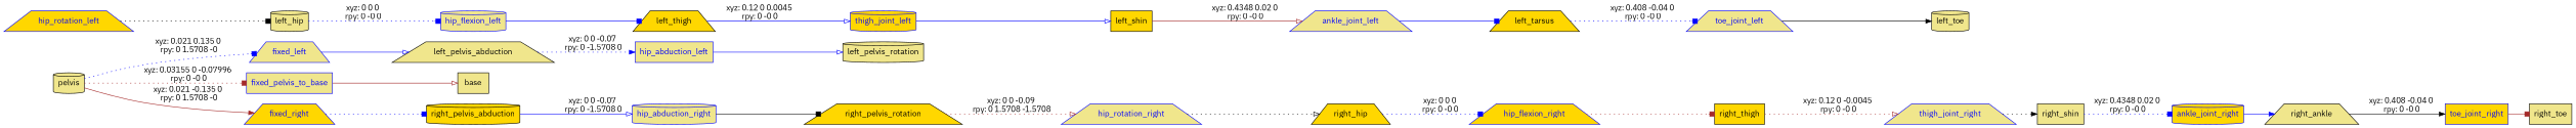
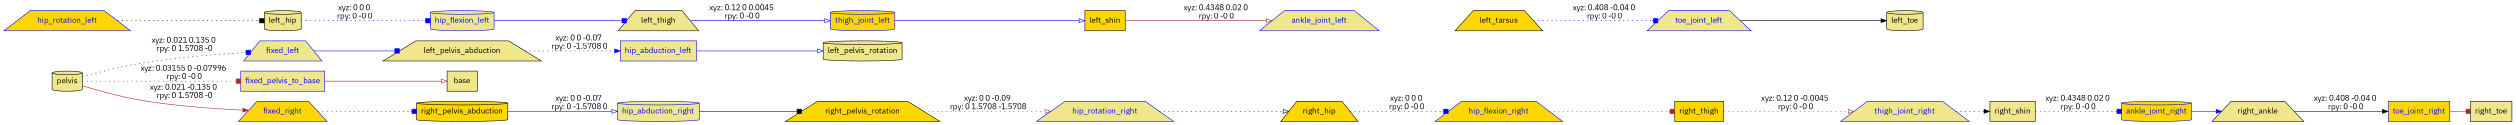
  digraph {
    fontname="IBM Plex Sans"
    rankdir=LR
    node [fillcolor=khaki fontname="IBM Plex Sans" shape=trapezium style=filled]
    edge [arrowhead=box color=blue fontname="IBM Plex Sans" style=solid]
    n1 [label=pelvis shape=cylinder]
    fixed_left [color=blue fontcolor=blue]
    fixed_pelvis_to_base [color=blue fontcolor=blue shape=box]
    fixed_right [color=blue fillcolor=gold fontcolor=blue]
    n5 [label=left_pelvis_abduction]
    n6 [label=base shape=box]
    n7 [fillcolor=gold label=right_pelvis_abduction shape=cylinder]
    hip_abduction_left [color=blue fontcolor=blue shape=box]
    n9 [label=left_pelvis_rotation shape=cylinder]
    hip_rotation_left [color=blue fillcolor=gold fontcolor=blue]
    n11 [label=left_hip shape=cylinder]
    hip_flexion_left [color=blue fontcolor=blue shape=cylinder]
-   n13 [fillcolor=gold label=left_thigh]
+   n13 [label=left_thigh]
    thigh_joint_left [color=blue fillcolor=gold fontcolor=blue shape=cylinder]
    n15 [fillcolor=gold label=left_shin shape=box]
    ankle_joint_left [color=blue fontcolor=blue]
    n17 [fillcolor=gold label=left_tarsus]
    toe_joint_left [color=blue fontcolor=blue]
    n19 [label=left_toe shape=cylinder]
    hip_abduction_right [color=blue fontcolor=blue shape=cylinder]
    n21 [fillcolor=gold label=right_pelvis_rotation]
    hip_rotation_right [color=blue fontcolor=blue]
    n23 [fillcolor=gold label=right_hip]
    hip_flexion_right [color=blue fillcolor=gold fontcolor=blue]
    n25 [fillcolor=gold label=right_thigh shape=box]
    thigh_joint_right [color=blue fontcolor=blue]
    n27 [label=right_shin shape=box]
    ankle_joint_right [color=blue fillcolor=gold fontcolor=blue shape=cylinder]
    n29 [label=right_ankle]
    toe_joint_right [color=blue fillcolor=gold fontcolor=blue shape=box]
    n31 [label=right_toe shape=box]
    n1 -> fixed_left [label="xyz: 0.021 0.135 0 \nrpy: 0 1.5708 -0" style=dotted]
    n1 -> fixed_pelvis_to_base [color=brown label="xyz: 0.03155 0 -0.07996 \nrpy: 0 -0 0" style=dotted]
    n1 -> fixed_right [arrowhead=normal color=brown label="xyz: 0.021 -0.135 0 \nrpy: 0 1.5708 -0"]
-   fixed_left -> n5 [arrowhead=onormal]
+   fixed_left -> n5
    fixed_pelvis_to_base -> n6 [arrowhead=onormal color=brown]
    fixed_right -> n7 [style=dotted]
    n5 -> hip_abduction_left [arrowhead=normal label="xyz: 0 0 -0.07 \nrpy: 0 -1.5708 0" style=dotted]
    n7 -> hip_abduction_right [arrowhead=onormal label="xyz: 0 0 -0.07 \nrpy: 0 -1.5708 0"]
    hip_abduction_left -> n9 [arrowhead=onormal]
    hip_rotation_left -> n11 [color=black style=dotted]
    n11 -> hip_flexion_left [label="xyz: 0 0 0 \nrpy: 0 -0 0" style=dotted]
    hip_flexion_left -> n13
    n13 -> thigh_joint_left [arrowhead=onormal label="xyz: 0.12 0 0.0045 \nrpy: 0 -0 0"]
    thigh_joint_left -> n15 [arrowhead=onormal]
    n15 -> ankle_joint_left [arrowhead=onormal color=brown label="xyz: 0.4348 0.02 0 \nrpy: 0 -0 0"]
-   ankle_joint_left -> n17
    n17 -> toe_joint_left [label="xyz: 0.408 -0.04 0 \nrpy: 0 -0 0" style=dotted]
    toe_joint_left -> n19 [arrowhead=normal color=black]
    hip_abduction_right -> n21 [color=black]
    n21 -> hip_rotation_right [arrowhead=onormal color=brown label="xyz: 0 0 -0.09 \nrpy: 0 1.5708 -1.5708" style=dotted]
    hip_rotation_right -> n23 [arrowhead=onormal color=black style=dotted]
    n23 -> hip_flexion_right [label="xyz: 0 0 0 \nrpy: 0 -0 0" style=dotted]
    hip_flexion_right -> n25 [color=brown style=dotted]
    n25 -> thigh_joint_right [arrowhead=onormal color=brown label="xyz: 0.12 0 -0.0045 \nrpy: 0 -0 0" style=dotted]
    thigh_joint_right -> n27 [arrowhead=normal color=black style=dotted]
    n27 -> ankle_joint_right [label="xyz: 0.4348 0.02 0 \nrpy: 0 -0 0" style=dotted]
    ankle_joint_right -> n29 [arrowhead=normal]
    n29 -> toe_joint_right [arrowhead=normal color=black label="xyz: 0.408 -0.04 0 \nrpy: 0 -0 0"]
    toe_joint_right -> n31 [color=brown]
  }
